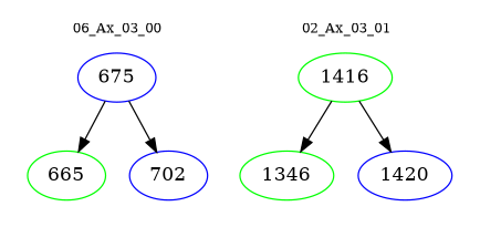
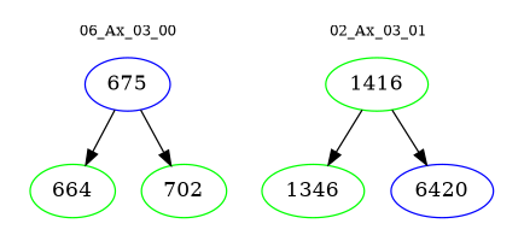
  digraph {
    node [color=blue]
    edge [color=black]
    n1 [label=675]
-   n2 [color=green label=665]
-   n3 [label=702]
+   n2 [color=green label=664]
+   n3 [color=green label=702]
    n4 [color=green label=1416]
    n5 [color=green label=1346]
-   n6 [label=1420]
+   n6 [label=6420]
    subgraph cluster_1 {
      color=white
      fontsize=10
      label="06_Ax_03_00"
      n1
      n2
      n3
    }
    subgraph cluster_2 {
      color=white
      fontsize=10
      label="02_Ax_03_01"
      n4
      n5
      n6
    }
    n1 -> n2
    n1 -> n3
    n4 -> n5
    n4 -> n6
  }
